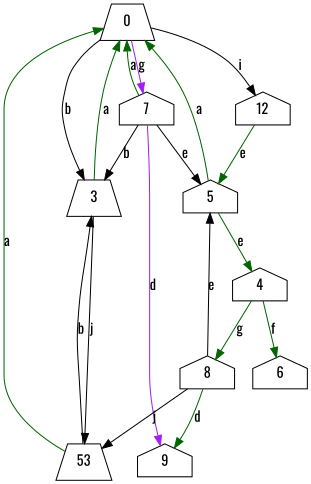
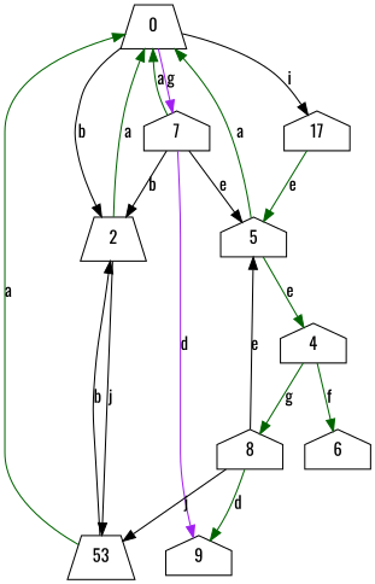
  strict digraph {
    fontname=Oswald
    node [fontname=Oswald shape=house]
    edge [color=darkgreen fontname=Oswald]
    0 [shape=trapezium]
-   2 [shape=trapezium label=3]
+   2 [shape=trapezium]
    7
-   12
+   12 [label=17]
    n5 [label=53 shape=trapezium]
    5
    n7 [label=9]
    4
    6
    8
    0 -> 2 [color=black label=b]
    0 -> 7 [color=purple label=g]
    0 -> 12 [color=black label=i]
    2 -> 0 [label=a]
    2 -> n5 [color=black label=j]
    7 -> 0 [label=a]
    7 -> 2 [color=black label=b]
    7 -> 5 [color=black label=e]
    7 -> n7 [color=purple label=d]
    12 -> 5 [label=e]
    n5 -> 0 [label=a]
    n5 -> 2 [color=black label=b]
    5 -> 0 [label=a]
    5 -> 4 [label=e]
    4 -> 6 [label=f]
    4 -> 8 [label=g]
    8 -> n5 [color=black label=j]
    8 -> 5 [color=black label=e]
    8 -> n7 [label=d]
  }
